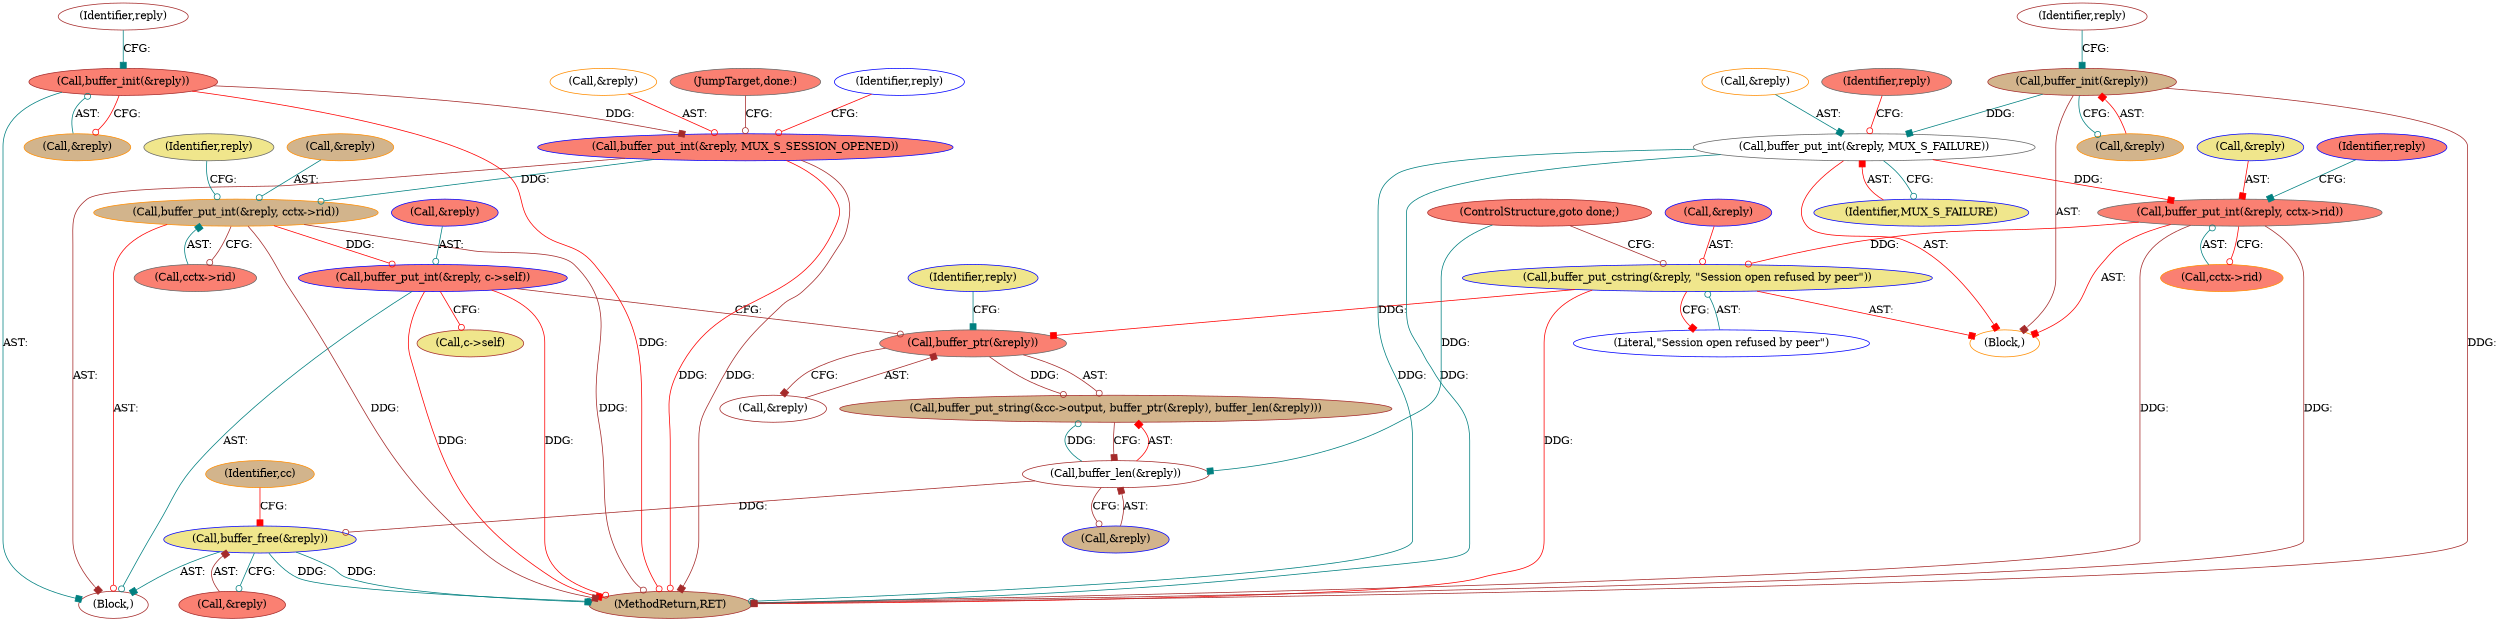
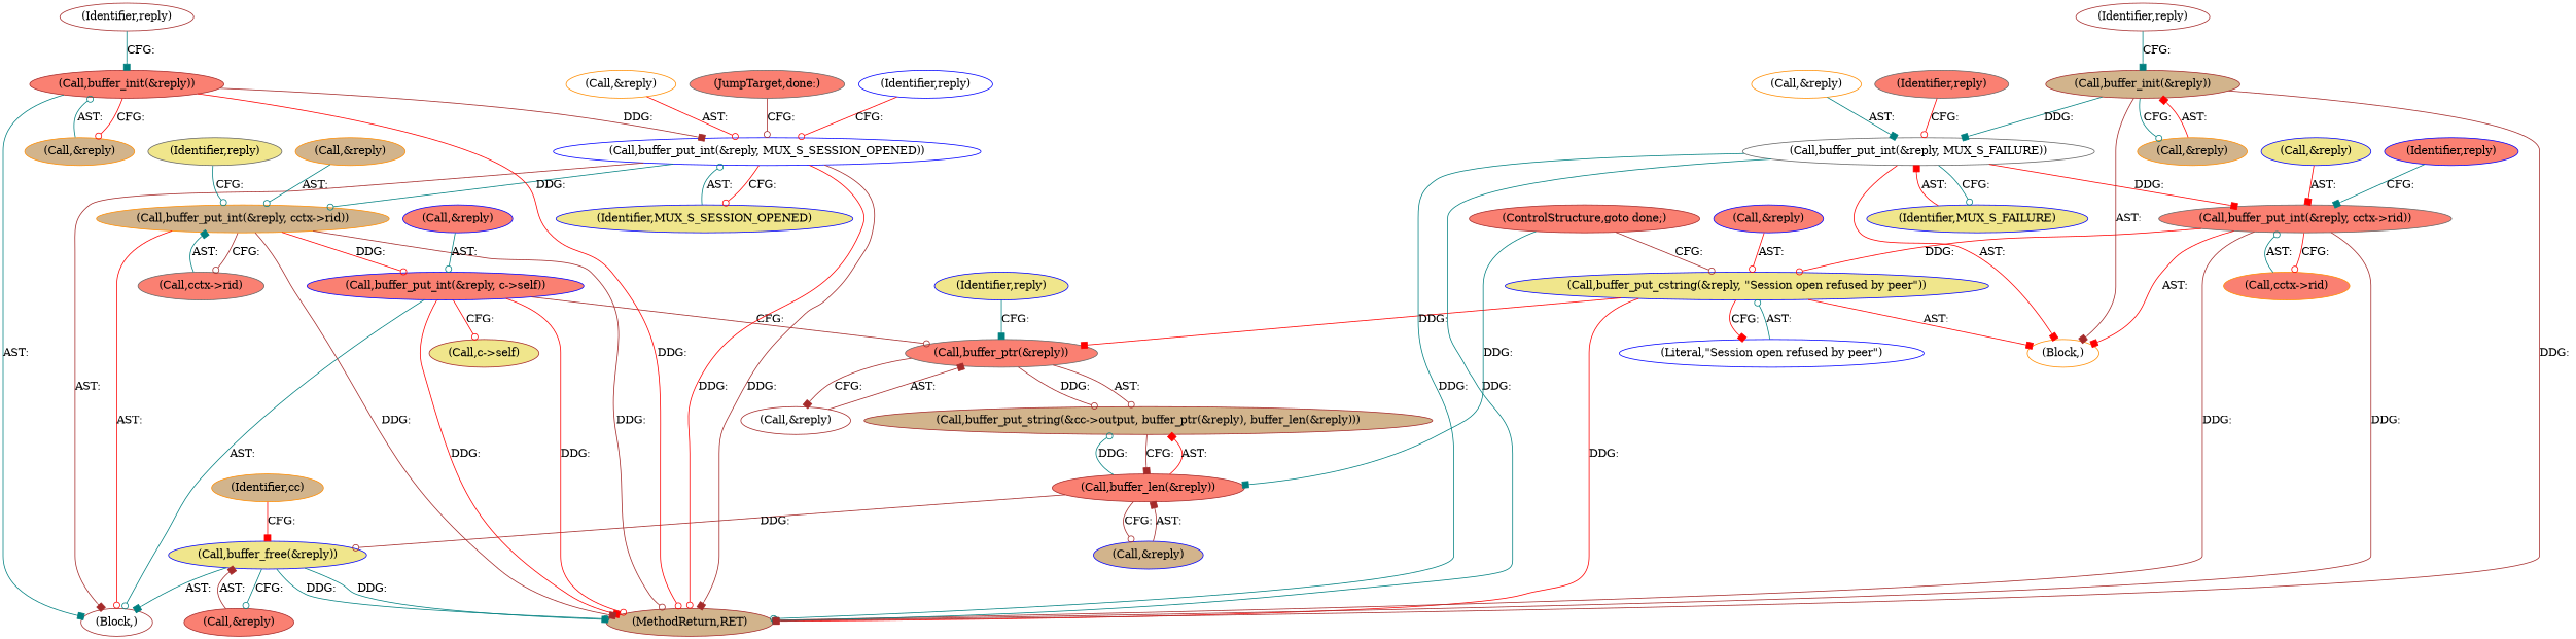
  digraph {
    node [color=blue fillcolor=salmon style=filled]
    edge [arrowhead=odot color=teal]
    n1 [fillcolor=khaki label="(Call,buffer_free(&reply))"]
    n2 [color=brown fillcolor=tan label="(MethodReturn,RET)"]
    n3 [color=brown label="(Call,&reply)"]
    n4 [color=brown fillcolor=white label="(Block,)"]
-   n5 [color=brown fillcolor=white label="(Call,buffer_len(&reply))"]
+   n5 [color=brown label="(Call,buffer_len(&reply))"]
    n6 [color=brown fillcolor=tan label="(Call,buffer_put_string(&cc->output, buffer_ptr(&reply), buffer_len(&reply)))"]
    n7 [fillcolor=tan label="(Call,&reply)"]
    n8 [color=gray40 label="(Call,buffer_ptr(&reply))"]
    n9 [color=brown fillcolor=white label="(Call,&reply)"]
    n10 [fillcolor=khaki label="(Call,buffer_put_cstring(&reply, \"Session open refused by peer\"))"]
    n11 [fillcolor=white label="(Literal,\"Session open refused by peer\")"]
    n12 [color=darkorange fillcolor=white label="(Block,)"]
    n13 [color=gray40 label="(Call,buffer_put_int(&reply, cctx->rid))"]
    n14 [color=darkorange label="(Call,cctx->rid)"]
    n15 [color=gray40 fillcolor=white label="(Call,buffer_put_int(&reply, MUX_S_FAILURE))"]
    n16 [fillcolor=khaki label="(Identifier,MUX_S_FAILURE)"]
    n17 [color=brown fillcolor=tan label="(Call,buffer_init(&reply))"]
    n18 [color=darkorange fillcolor=tan label="(Call,&reply)"]
    n19 [label="(Call,buffer_put_int(&reply, c->self))"]
    n20 [color=brown fillcolor=khaki label="(Call,c->self)"]
    n21 [color=darkorange fillcolor=tan label="(Call,buffer_put_int(&reply, cctx->rid))"]
    n22 [color=gray40 label="(Call,cctx->rid)"]
-   n23 [label="(Call,buffer_put_int(&reply, MUX_S_SESSION_OPENED))"]
+   n23 [fillcolor=white label="(Call,buffer_put_int(&reply, MUX_S_SESSION_OPENED))"]
+   n24 [fillcolor=khaki label="(Identifier,MUX_S_SESSION_OPENED)"]
    n25 [color=brown label="(Call,buffer_init(&reply))"]
    n26 [color=darkorange fillcolor=tan label="(Call,&reply)"]
    n27 [color=gray40 label="(JumpTarget,done:)"]
    n28 [color=gray40 label="(Identifier,reply)"]
    n29 [label="(Call,&reply)"]
    n30 [color=brown fillcolor=white label="(Identifier,reply)"]
    n31 [fillcolor=white label="(Identifier,reply)"]
    n32 [color=darkorange fillcolor=white label="(Call,&reply)"]
    n33 [fillcolor=khaki label="(Identifier,reply)"]
    n34 [label="(Identifier,reply)"]
    n35 [color=brown fillcolor=white label="(Identifier,reply)"]
    n36 [color=darkorange fillcolor=tan label="(Call,&reply)"]
    n37 [fillcolor=khaki label="(Call,&reply)"]
    n38 [color=darkorange fillcolor=white label="(Call,&reply)"]
    n39 [label="(Call,&reply)"]
    n40 [color=darkorange fillcolor=tan label="(Identifier,cc)"]
    n41 [color=brown label="(ControlStructure,goto done;)"]
    n42 [color=gray40 fillcolor=khaki label="(Identifier,reply)"]
    n1 -> n2 [label="DDG: "]
    n1 -> n2 [arrowhead=box label="DDG: "]
    n1 -> n3 [label="CFG: "]
    n1 -> n4 [arrowhead=box label="AST: "]
    n3 -> n1 [arrowhead=box color=brown label="AST: "]
    n5 -> n1 [color=brown label="DDG: "]
    n5 -> n6 [arrowhead=box color=red label="AST: "]
    n5 -> n6 [label="DDG: "]
    n5 -> n7 [color=brown label="CFG: "]
    n6 -> n5 [arrowhead=box color=brown label="CFG: "]
    n7 -> n5 [arrowhead=box color=brown label="AST: "]
    n8 -> n6 [color=brown label="AST: "]
    n8 -> n6 [color=brown label="DDG: "]
    n8 -> n9 [arrowhead=box color=brown label="CFG: "]
    n9 -> n8 [arrowhead=box color=brown label="AST: "]
    n10 -> n2 [arrowhead=box color=red label="DDG: "]
    n10 -> n8 [arrowhead=box color=red label="DDG: "]
    n10 -> n11 [arrowhead=box color=red label="CFG: "]
    n10 -> n12 [arrowhead=box color=red label="AST: "]
    n11 -> n10 [label="AST: "]
    n13 -> n2 [color=brown label="DDG: "]
    n13 -> n2 [color=brown label="DDG: "]
    n13 -> n10 [color=red label="DDG: "]
    n13 -> n12 [arrowhead=box color=red label="AST: "]
    n13 -> n14 [color=red label="CFG: "]
    n14 -> n13 [label="AST: "]
    n15 -> n2 [label="DDG: "]
    n15 -> n2 [arrowhead=box label="DDG: "]
    n15 -> n12 [arrowhead=box color=red label="AST: "]
    n15 -> n13 [arrowhead=box color=red label="DDG: "]
    n15 -> n16 [label="CFG: "]
    n16 -> n15 [arrowhead=box color=red label="AST: "]
    n17 -> n2 [arrowhead=box color=brown label="DDG: "]
    n17 -> n12 [arrowhead=box color=brown label="AST: "]
    n17 -> n15 [arrowhead=box label="DDG: "]
    n17 -> n18 [label="CFG: "]
    n18 -> n17 [arrowhead=box color=red label="AST: "]
    n19 -> n2 [color=red label="DDG: "]
    n19 -> n2 [arrowhead=box color=red label="DDG: "]
    n19 -> n4 [label="AST: "]
    n19 -> n8 [color=brown label="CFG: "]
    n19 -> n20 [color=red label="CFG: "]
    n21 -> n2 [color=brown label="DDG: "]
    n21 -> n2 [arrowhead=box color=brown label="DDG: "]
    n21 -> n4 [color=red label="AST: "]
    n21 -> n19 [color=red label="DDG: "]
    n21 -> n22 [color=brown label="CFG: "]
    n22 -> n21 [arrowhead=box label="AST: "]
    n23 -> n2 [color=red label="DDG: "]
    n23 -> n2 [arrowhead=box color=brown label="DDG: "]
    n23 -> n4 [arrowhead=box color=brown label="AST: "]
    n23 -> n21 [label="DDG: "]
+   n23 -> n24 [color=red label="CFG: "]
+   n24 -> n23 [label="AST: "]
    n25 -> n2 [color=red label="DDG: "]
    n25 -> n4 [arrowhead=box label="AST: "]
    n25 -> n23 [arrowhead=box color=brown label="DDG: "]
    n25 -> n26 [color=red label="CFG: "]
    n26 -> n25 [label="AST: "]
    n27 -> n23 [color=brown label="CFG: "]
    n28 -> n15 [color=red label="CFG: "]
    n29 -> n10 [color=red label="AST: "]
    n30 -> n17 [arrowhead=box label="CFG: "]
    n31 -> n23 [color=red label="CFG: "]
    n32 -> n23 [color=red label="AST: "]
    n33 -> n8 [arrowhead=box label="CFG: "]
    n34 -> n13 [arrowhead=box label="CFG: "]
    n35 -> n25 [arrowhead=box label="CFG: "]
    n36 -> n21 [label="AST: "]
    n37 -> n13 [arrowhead=box color=red label="AST: "]
    n38 -> n15 [arrowhead=box label="AST: "]
    n39 -> n19 [label="AST: "]
    n40 -> n1 [arrowhead=box color=red label="CFG: "]
    n41 -> n5 [arrowhead=box label="DDG: "]
    n41 -> n10 [color=brown label="CFG: "]
    n42 -> n21 [label="CFG: "]
  }
